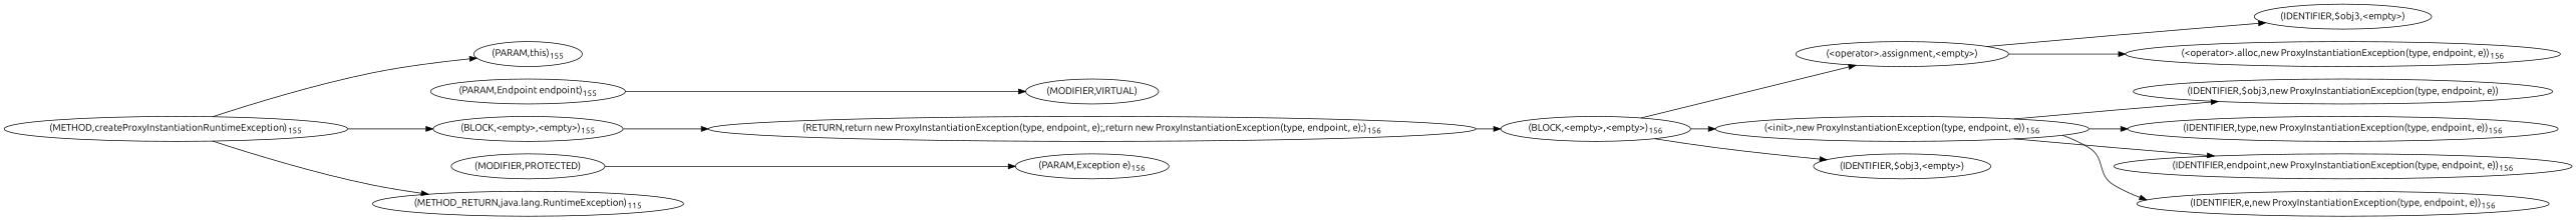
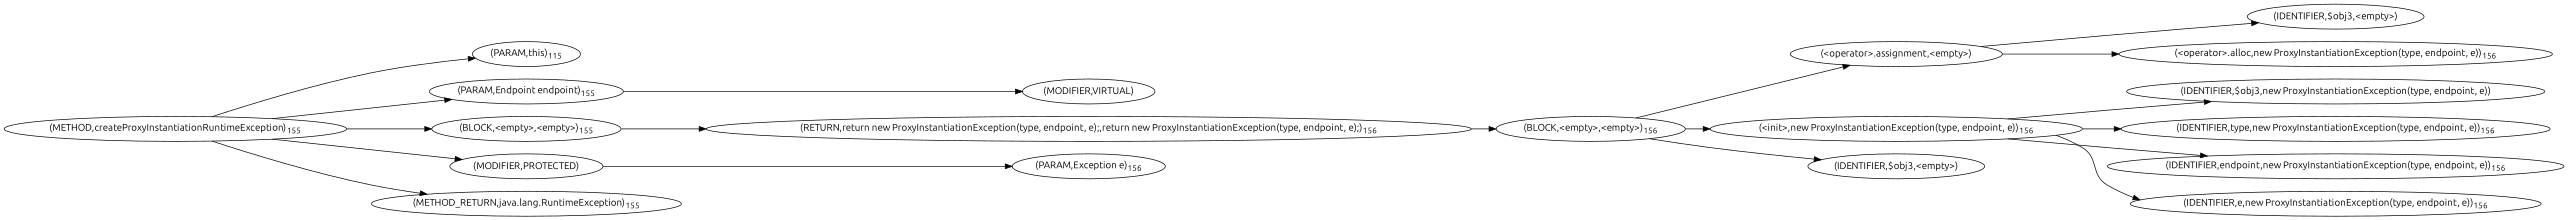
  digraph {
    fontname=Ubuntu
    rankdir=LR
    node [fontname=Ubuntu]
    edge [fontname=Ubuntu]
    n1 [label=<(METHOD,createProxyInstantiationRuntimeException)<SUB>155</SUB>>]
-   n2 [label=<(PARAM,this)<SUB>155</SUB>>]
+   n2 [label=<(PARAM,this)<SUB>115</SUB>>]
    n3 [label=<(PARAM,Endpoint endpoint)<SUB>155</SUB>>]
    n4 [label=<(BLOCK,&lt;empty&gt;,&lt;empty&gt;)<SUB>155</SUB>>]
    n5 [label=<(MODIFIER,PROTECTED)>]
-   n6 [label=<(METHOD_RETURN,java.lang.RuntimeException)<SUB>115</SUB>>]
+   n6 [label=<(METHOD_RETURN,java.lang.RuntimeException)<SUB>155</SUB>>]
    n7 [label=<(MODIFIER,VIRTUAL)>]
    n8 [label=<(PARAM,Exception e)<SUB>156</SUB>>]
    n9 [label=<(RETURN,return new ProxyInstantiationException(type, endpoint, e);,return new ProxyInstantiationException(type, endpoint, e);)<SUB>156</SUB>>]
    n10 [label=<(BLOCK,&lt;empty&gt;,&lt;empty&gt;)<SUB>156</SUB>>]
    n11 [label=<(&lt;operator&gt;.assignment,&lt;empty&gt;)>]
    n12 [label=<(&lt;init&gt;,new ProxyInstantiationException(type, endpoint, e))<SUB>156</SUB>>]
    n13 [label=<(IDENTIFIER,$obj3,&lt;empty&gt;)>]
    n14 [label=<(IDENTIFIER,$obj3,&lt;empty&gt;)>]
    n15 [label=<(&lt;operator&gt;.alloc,new ProxyInstantiationException(type, endpoint, e))<SUB>156</SUB>>]
    n16 [label=<(IDENTIFIER,$obj3,new ProxyInstantiationException(type, endpoint, e))>]
    n17 [label=<(IDENTIFIER,type,new ProxyInstantiationException(type, endpoint, e))<SUB>156</SUB>>]
    n18 [label=<(IDENTIFIER,endpoint,new ProxyInstantiationException(type, endpoint, e))<SUB>156</SUB>>]
    n19 [label=<(IDENTIFIER,e,new ProxyInstantiationException(type, endpoint, e))<SUB>156</SUB>>]
    n1 -> n2
+   n1 -> n3
    n1 -> n4
+   n1 -> n5
    n1 -> n6
    n3 -> n7
    n4 -> n9
    n5 -> n8
    n9 -> n10
    n10 -> n11
    n10 -> n12
    n10 -> n13
    n11 -> n14
    n11 -> n15
    n12 -> n16
    n12 -> n17
    n12 -> n18
    n12 -> n19
  }
